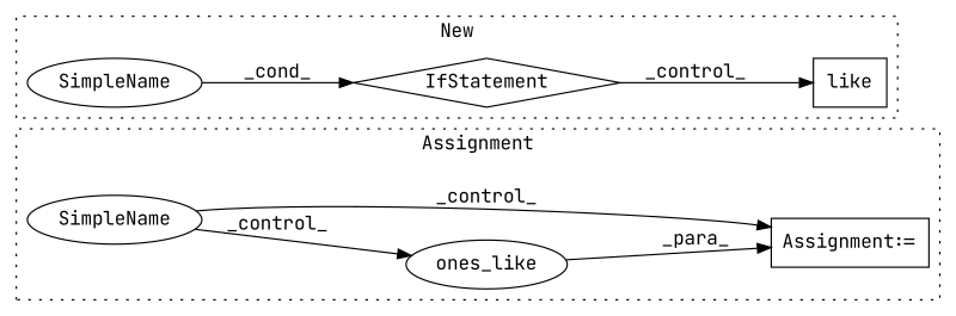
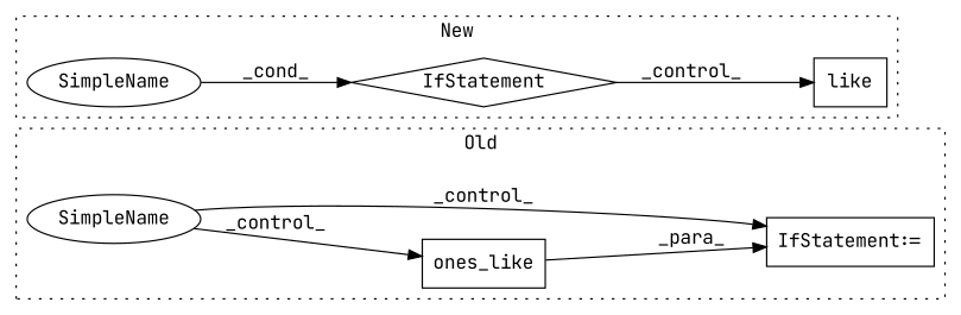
  digraph {
    fontname="JetBrains Mono"
    rankdir=LR
    node [a=42 fontname="JetBrains Mono" shape=box]
    edge [fontname="JetBrains Mono"]
-   n1 [a=32 l="10,1" label=ones_like s="4633,4694" shape=ellipse]
-   n2 [a=7 l=1 label="Assignment:=" s=4626]
+   n1 [a=32 l="10,1" label=ones_like s="4633,4694"]
+   n2 [a=7 l=1 label="IfStatement:=" s=4626]
    n3 [label=SimpleName shape=ellipse]
    n4 [a=53 l=6 label=like s=4676]
    n5 [a=25 l="4,2" label=IfStatement s="4644,4666" shape=diamond]
    n6 [label=SimpleName shape=ellipse]
    subgraph cluster_1 {
-     label=Assignment
+     label=Old
      style=dotted
      n1
      n2
      n3
    }
    subgraph cluster_2 {
      label=New
      style=dotted
      n4
      n5
      n6
    }
    n1 -> n2 [label=_para_]
    n3 -> n1 [label=_control_]
    n3 -> n2 [label=_control_]
    n5 -> n4 [label=_control_]
    n6 -> n5 [label=_cond_]
  }
